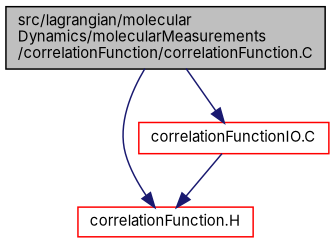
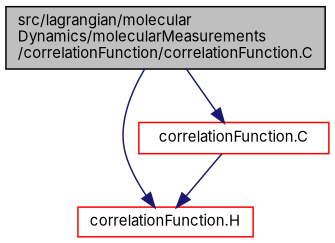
  digraph {
    fontname=Inter
    node [color=red fontname=Inter fontsize=10 shape=record]
    edge [color=midnightblue fontname=Inter fontsize=10 labelfontname=FreeSans labelfontsize=10 style=solid]
    n1 [color=black fillcolor=grey75 fontcolor=black height=0.2 label="src/lagrangian/molecular\lDynamics/molecularMeasurements\l/correlationFunction/correlationFunction.C" style=filled width=0.4]
    n2 [height=0.2 label="correlationFunction.H" width=0.4]
-   n3 [height=0.2 label="correlationFunctionIO.C" width=0.4]
+   n3 [height=0.2 label="correlationFunction.C" width=0.4]
    n1 -> n2
    n1 -> n3
    n3 -> n2
  }
